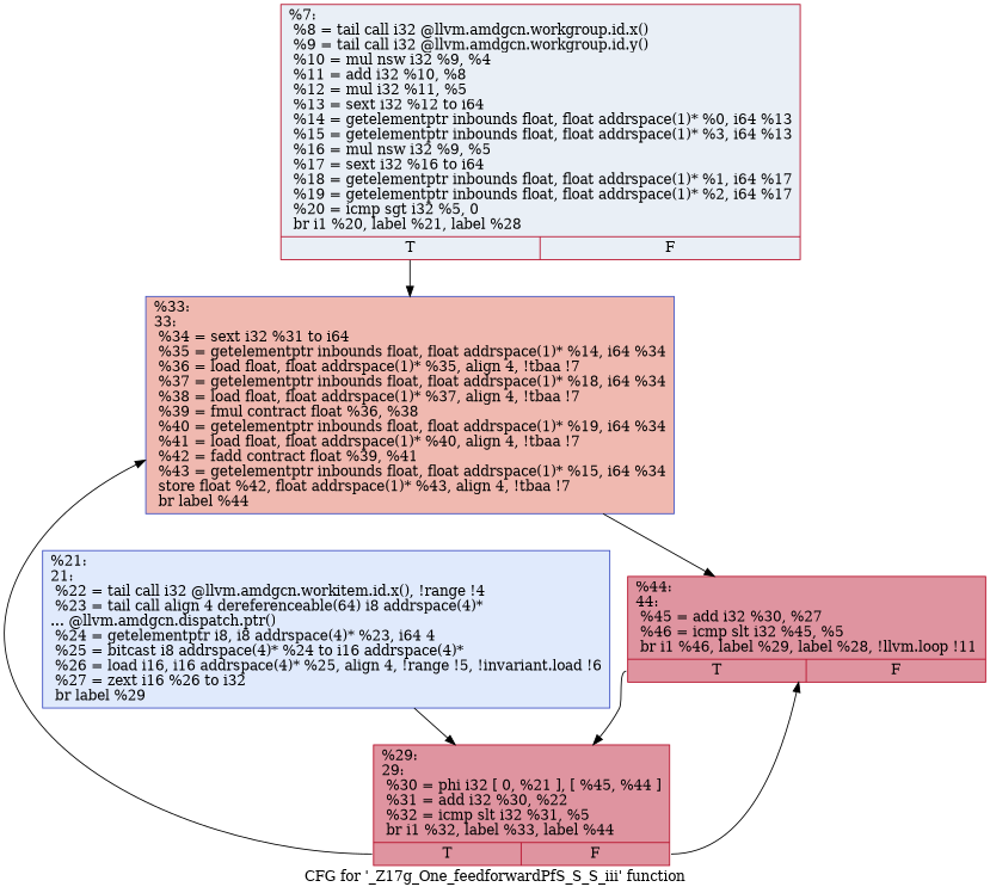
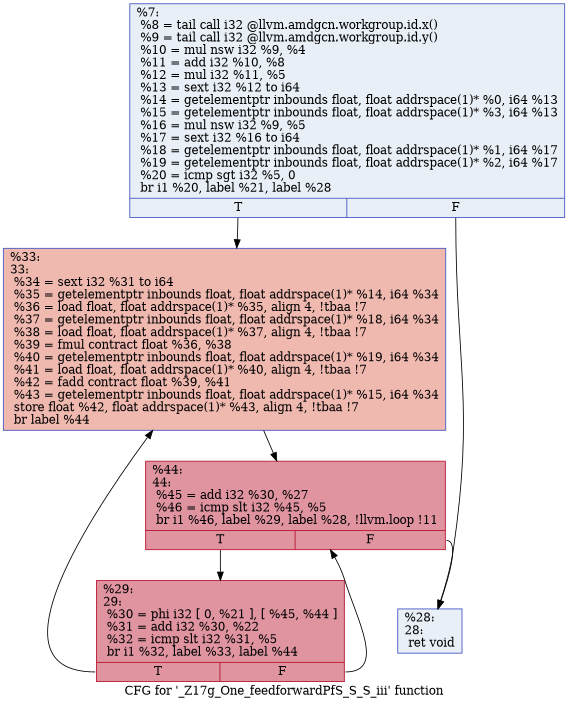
  digraph {
    label="CFG for '_Z17g_One_feedforwardPfS_S_S_iii' function"
    node [color="#3d50c3ff" fillcolor="#cedaeb70" shape=record style=filled]
    edge [tailport=s0]
-   n1 [color="#b70d28ff" label="{%7:\l  %8 = tail call i32 @llvm.amdgcn.workgroup.id.x()\l  %9 = tail call i32 @llvm.amdgcn.workgroup.id.y()\l  %10 = mul nsw i32 %9, %4\l  %11 = add i32 %10, %8\l  %12 = mul i32 %11, %5\l  %13 = sext i32 %12 to i64\l  %14 = getelementptr inbounds float, float addrspace(1)* %0, i64 %13\l  %15 = getelementptr inbounds float, float addrspace(1)* %3, i64 %13\l  %16 = mul nsw i32 %9, %5\l  %17 = sext i32 %16 to i64\l  %18 = getelementptr inbounds float, float addrspace(1)* %1, i64 %17\l  %19 = getelementptr inbounds float, float addrspace(1)* %2, i64 %17\l  %20 = icmp sgt i32 %5, 0\l  br i1 %20, label %21, label %28\l|{<s0>T|<s1>F}}"]
+   n1 [label="{%7:\l  %8 = tail call i32 @llvm.amdgcn.workgroup.id.x()\l  %9 = tail call i32 @llvm.amdgcn.workgroup.id.y()\l  %10 = mul nsw i32 %9, %4\l  %11 = add i32 %10, %8\l  %12 = mul i32 %11, %5\l  %13 = sext i32 %12 to i64\l  %14 = getelementptr inbounds float, float addrspace(1)* %0, i64 %13\l  %15 = getelementptr inbounds float, float addrspace(1)* %3, i64 %13\l  %16 = mul nsw i32 %9, %5\l  %17 = sext i32 %16 to i64\l  %18 = getelementptr inbounds float, float addrspace(1)* %1, i64 %17\l  %19 = getelementptr inbounds float, float addrspace(1)* %2, i64 %17\l  %20 = icmp sgt i32 %5, 0\l  br i1 %20, label %21, label %28\l|{<s0>T|<s1>F}}"]
+   n2 [label="{%28:\l28:                                               \l  ret void\l}"]
    n3 [fillcolor="#de614d70" label="{%33:\l33:                                               \l  %34 = sext i32 %31 to i64\l  %35 = getelementptr inbounds float, float addrspace(1)* %14, i64 %34\l  %36 = load float, float addrspace(1)* %35, align 4, !tbaa !7\l  %37 = getelementptr inbounds float, float addrspace(1)* %18, i64 %34\l  %38 = load float, float addrspace(1)* %37, align 4, !tbaa !7\l  %39 = fmul contract float %36, %38\l  %40 = getelementptr inbounds float, float addrspace(1)* %19, i64 %34\l  %41 = load float, float addrspace(1)* %40, align 4, !tbaa !7\l  %42 = fadd contract float %39, %41\l  %43 = getelementptr inbounds float, float addrspace(1)* %15, i64 %34\l  store float %42, float addrspace(1)* %43, align 4, !tbaa !7\l  br label %44\l}"]
-   n4 [fillcolor="#b9d0f970" label="{%21:\l21:                                               \l  %22 = tail call i32 @llvm.amdgcn.workitem.id.x(), !range !4\l  %23 = tail call align 4 dereferenceable(64) i8 addrspace(4)*\l... @llvm.amdgcn.dispatch.ptr()\l  %24 = getelementptr i8, i8 addrspace(4)* %23, i64 4\l  %25 = bitcast i8 addrspace(4)* %24 to i16 addrspace(4)*\l  %26 = load i16, i16 addrspace(4)* %25, align 4, !range !5, !invariant.load !6\l  %27 = zext i16 %26 to i32\l  br label %29\l}"]
    n5 [color="#b70d28ff" fillcolor="#b70d2870" label="{%29:\l29:                                               \l  %30 = phi i32 [ 0, %21 ], [ %45, %44 ]\l  %31 = add i32 %30, %22\l  %32 = icmp slt i32 %31, %5\l  br i1 %32, label %33, label %44\l|{<s0>T|<s1>F}}"]
    n6 [color="#b70d28ff" fillcolor="#b70d2870" label="{%44:\l44:                                               \l  %45 = add i32 %30, %27\l  %46 = icmp slt i32 %45, %5\l  br i1 %46, label %29, label %28, !llvm.loop !11\l|{<s0>T|<s1>F}}"]
+   n1 -> n2 [tailport=s1]
    n1 -> n3
    n3 -> n6
-   n4 -> n5
    n5 -> n3
    n5 -> n6 [tailport=s1]
+   n6 -> n2 [tailport=s1]
    n6 -> n5
  }
